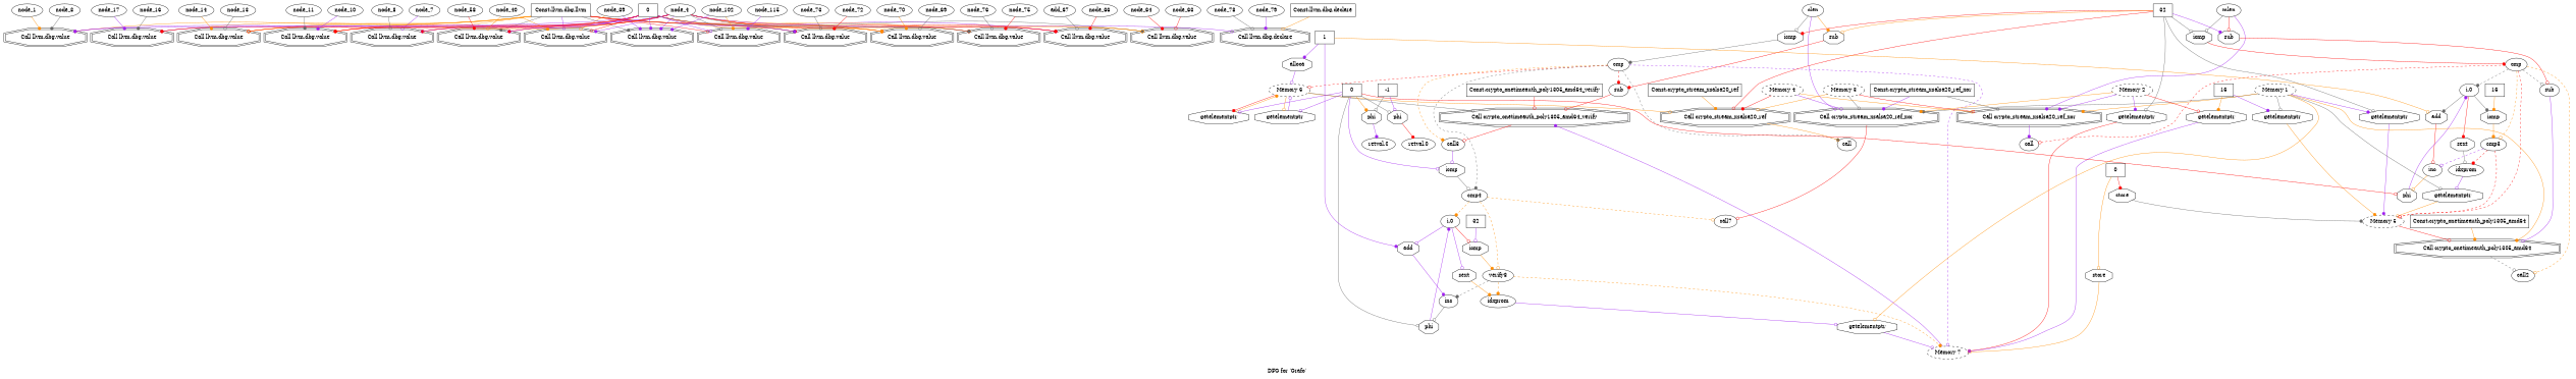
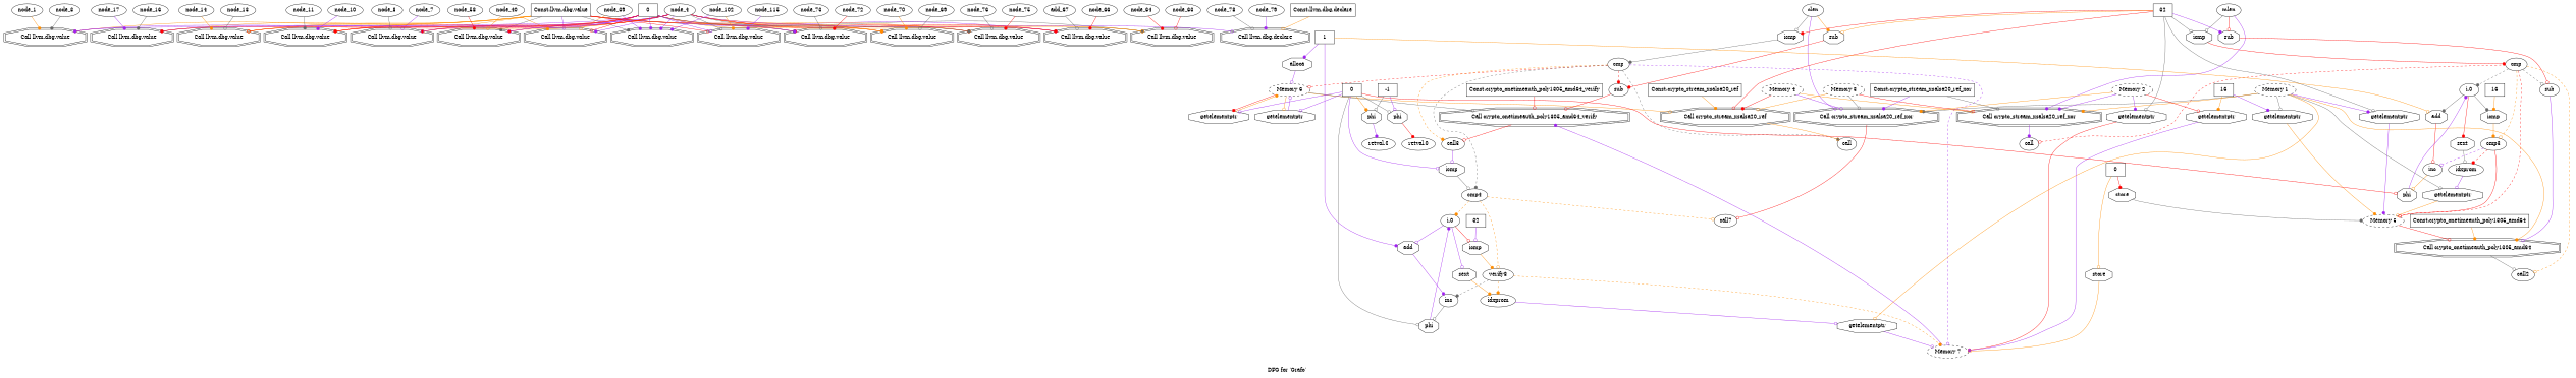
  digraph {
    label="DFG for 'Grafo' "
    node [shape=ellipse style=solid]
    edge [arrowhead=odot color=purple]
    n1 [label="Call llvm.dbg.value" shape=doubleoctagon]
-   n2 [label="Const:llvm.dbg.llvm" shape=box]
+   n2 [label="Const:llvm.dbg.value" shape=box]
    n3 [label="Call llvm.dbg.value" shape=doubleoctagon]
    n4 [label="Call llvm.dbg.value" shape=doubleoctagon]
    n5 [label="Call llvm.dbg.value" shape=doubleoctagon]
    n6 [label="Call llvm.dbg.value" shape=doubleoctagon]
    n7 [label="Call llvm.dbg.value" shape=doubleoctagon]
    n8 [label="Call llvm.dbg.value" shape=doubleoctagon]
    n9 [label="Call llvm.dbg.value" shape=doubleoctagon]
    n10 [label="Call llvm.dbg.value" shape=doubleoctagon]
    n11 [label="Call llvm.dbg.value" shape=doubleoctagon]
    n12 [label="Call llvm.dbg.value" shape=doubleoctagon]
    n13 [label="Call llvm.dbg.value" shape=doubleoctagon]
    n14 [label="Call llvm.dbg.value" shape=doubleoctagon]
    n15 [label="Call llvm.dbg.value" shape=doubleoctagon]
    node_7
    node_3
    node_4
    n19 [label="Call llvm.dbg.declare" shape=doubleoctagon]
    node_1
    n21 [label=0 shape=box]
    n22 [label=cmp]
    n23 [label="Memory 6" style=dashed]
    n24 [label=call]
    n25 [label="Memory 7" style=dashed]
    n26 [label=sub]
    n27 [label=call3]
    n28 [label=cmp4]
    n29 [label="Call crypto_stream_xsalsa20_ref" shape=doubleoctagon]
    n30 [label=getelementptr shape=octagon]
    n31 [label=getelementptr shape=octagon]
    n32 [label="Call crypto_onetimeauth_poly1305_amd64_verify" shape=doubleoctagon]
    n33 [label=icmp shape=octagon]
    n34 [label=call7]
    n35 [label="i.0"]
    n36 [label=verify8]
    n37 [label=add shape=octagon]
    n38 [label=icmp shape=octagon]
    n39 [label=sext shape=octagon]
    n40 [label=inc]
    n41 [label=idxprom]
    n42 [label=icmp shape=octagon]
    n43 [label=clen]
    n44 [label=sub shape=octagon]
    n45 [label="Call crypto_stream_xsalsa20_ref_xor" shape=doubleoctagon]
    node_8
    node_10
    node_11
    node_13
    node_14
    node_16
    node_17
    n53 [label=cmp]
    n54 [label=call]
    n55 [label="Memory 5" style=dashed]
    n56 [label=sub]
    n57 [label=call2]
    n58 [label="i.0"]
    n59 [label=cmp3]
    n60 [label="Call crypto_onetimeauth_poly1305_amd64" shape=doubleoctagon]
    n61 [label=add shape=octagon]
    n62 [label=icmp shape=octagon]
    n63 [label=sext shape=octagon]
    n64 [label=inc]
    n65 [label=idxprom]
    n66 [label=phi shape=octagon]
    n67 [label=getelementptr shape=octagon]
    n68 [label=icmp shape=octagon]
    n69 [label=mlen]
    n70 [label="Call crypto_stream_xsalsa20_ref_xor" shape=doubleoctagon]
    n71 [label=sub shape=octagon]
    n72 [label=32 shape=box]
    n73 [label=getelementptr shape=octagon]
    n74 [label=getelementptr shape=octagon]
    n75 [label="Memory 1" style=dashed]
    n76 [label=getelementptr shape=octagon]
    n77 [label=getelementptr shape=octagon]
    n78 [label="Memory 2" style=dashed]
    n79 [label=getelementptr shape=octagon]
    n80 [label="Memory 3" style=dashed]
    n81 [label="Memory 4" style=dashed]
    n82 [label="Const:crypto_stream_xsalsa20_ref_xor" shape=box]
    n83 [label=16 shape=box]
    n84 [label="Const:crypto_onetimeauth_poly1305_amd64" shape=box]
    node_39
    node_40
    n87 [label=0 shape=box]
    n88 [label=phi shape=octagon]
    n89 [label=phi shape=octagon]
    n90 [label=phi shape=octagon]
    n91 [label="retval.0"]
    n92 [label="retval.0"]
    n93 [label=1 shape=box]
    n94 [label=alloca shape=octagon]
    n95 [label=16 shape=box]
    n96 [label=store shape=octagon]
    n97 [label=0 shape=box]
    n98 [label=store shape=octagon]
    n99 [label=node_58]
    n100 [label=-1 shape=box]
    node_63
    node_64
    node_66
    n104 [label=add_67]
    node_69
    node_70
    node_72
    node_73
    node_75
    node_76
    node_78
    node_79
    n113 [label="Const:llvm.dbg.declare" shape=box]
    n114 [label="Const:crypto_stream_xsalsa20_ref" shape=box]
    n115 [label="Const:crypto_onetimeauth_poly1305_amd64_verify" shape=box]
    node_102
    n117 [label=32 shape=box]
    node_115
    n2 -> n1 [color=darkorange]
    n2 -> n3 [color=darkorange]
    n2 -> n4 [color=darkorange]
    n2 -> n5 [color=darkorange]
    n2 -> n6 [color=darkorange]
    n2 -> n7
    n2 -> n8 [arrowhead=dot color=gray40]
    n2 -> n9 [arrowhead=dot color=gray40]
    n2 -> n10
    n2 -> n11 [arrowhead=dot color=red]
    n2 -> n12 [arrowhead=dot color=red]
    n2 -> n13 [arrowhead=dot color=darkorange]
    n2 -> n14 [arrowhead=dot color=gray40]
    n2 -> n15 [color=red]
    node_7 -> n3
    node_3 -> n1 [arrowhead=dot color=gray40]
    node_4 -> n1
    node_4 -> n3 [arrowhead=dot color=red]
    node_4 -> n4 [color=red]
    node_4 -> n5 [color=darkorange]
    node_4 -> n6
    node_4 -> n7 [arrowhead=dot]
    node_4 -> n8 [arrowhead=dot color=red]
    node_4 -> n9 [color=darkorange]
    node_4 -> n10 [color=red]
    node_4 -> n11 [arrowhead=dot color=darkorange]
    node_4 -> n12 [arrowhead=dot color=gray40]
    node_4 -> n13 [color=red]
    node_4 -> n14 [arrowhead=dot]
    node_4 -> n15 [color=gray40]
    node_4 -> n19
    node_1 -> n1 [arrowhead=dot color=darkorange]
    n21 -> n1 [arrowhead=dot]
    n21 -> n3
    n21 -> n4 [arrowhead=dot color=red]
    n21 -> n5 [color=red]
    n21 -> n6 [arrowhead=dot color=red]
    n21 -> n7 [color=red]
    n21 -> n8
    n21 -> n9 [color=darkorange]
    n21 -> n10 [arrowhead=dot color=red]
    n21 -> n11 [arrowhead=dot color=darkorange]
    n21 -> n12 [arrowhead=dot]
    n21 -> n13 [arrowhead=dot color=gray40]
    n21 -> n14 [arrowhead=dot]
    n21 -> n15
    n22 -> n23 [color=red style=dashed]
    n22 -> n24 [arrowhead=dot color=gray40 style=dashed]
    n22 -> n25 [style=dashed]
    n22 -> n26 [arrowhead=dot color=red style=dashed]
    n22 -> n27 [arrowhead=dot color=darkorange style=dashed]
    n22 -> n28 [arrowhead=dot color=gray40 style=dashed]
    n23 -> n29 [color=darkorange]
    n23 -> n30 [color=darkorange]
    n23 -> n31 [arrowhead=dot color=red]
    n23 -> n32 [color=gray40]
    n25 -> n32 [arrowhead=dot]
    n26 -> n32 [color=red]
    n27 -> n33
    n28 -> n34 [color=darkorange style=dashed]
    n28 -> n35 [arrowhead=dot color=darkorange style=dashed]
    n28 -> n36 [color=darkorange style=dashed]
    n29 -> n24 [color=darkorange]
    n30 -> n23
    n31 -> n23 [arrowhead=dot color=darkorange]
    n32 -> n27 [color=red]
    n33 -> n28 [color=gray40]
    n35 -> n37
    n35 -> n38 [color=red]
    n35 -> n39
    n36 -> n25 [arrowhead=dot color=darkorange style=dashed]
    n36 -> n40 [arrowhead=dot color=gray40 style=dashed]
    n36 -> n41 [arrowhead=dot color=darkorange style=dashed]
    n37 -> n40 [arrowhead=dot]
    n38 -> n36 [arrowhead=dot color=darkorange]
    n39 -> n41 [arrowhead=dot color=darkorange]
    n40 -> n89 [color=gray40]
    n41 -> n77
    n42 -> n22 [arrowhead=dot color=gray40]
    n43 -> n42 [color=gray40]
    n43 -> n44 [arrowhead=dot color=darkorange]
    n43 -> n45
    n44 -> n26 [arrowhead=dot color=red]
    n45 -> n34 [color=red]
    node_8 -> n3 [color=gray40]
    node_10 -> n4 [arrowhead=dot]
    node_11 -> n4 [arrowhead=dot color=gray40]
    node_13 -> n5 [color=gray40]
    node_14 -> n5 [arrowhead=dot color=darkorange]
    node_16 -> n6 [arrowhead=dot color=gray40]
    node_17 -> n6 [arrowhead=dot]
    n53 -> n54 [color=red style=dashed]
    n53 -> n55 [color=red style=dashed]
    n53 -> n56 [color=gray40 style=dashed]
    n53 -> n57 [color=darkorange style=dashed]
    n53 -> n58 [arrowhead=dot color=gray40 style=dashed]
    n53 -> n59 [color=darkorange style=dashed]
    n55 -> n60 [color=red]
    n56 -> n60
    n58 -> n61 [arrowhead=dot color=gray40]
    n58 -> n62 [arrowhead=dot color=gray40]
    n58 -> n63 [arrowhead=dot color=red]
-   n59 -> n55 [color=red style=dashed]
+   n59 -> n55 [color=red style=solid]
    n59 -> n64 [style=dashed]
    n59 -> n65 [arrowhead=dot color=red style=dashed]
-   n60 -> n57 [color=gray40 style=dashed]
+   n60 -> n57 [color=gray40]
    n61 -> n64 [color=red]
    n62 -> n59 [arrowhead=dot color=darkorange]
    n63 -> n65 [color=gray40]
    n64 -> n66 [color=darkorange]
    n65 -> n67
    n66 -> n58 [arrowhead=dot]
    n67 -> n55 [color=darkorange]
    n68 -> n53 [arrowhead=dot color=red]
    n69 -> n68 [color=gray40]
    n69 -> n70 [arrowhead=dot]
    n69 -> n71 [color=red]
    n70 -> n54 [arrowhead=dot]
    n71 -> n56 [color=red]
    n72 -> n29 [color=red]
    n72 -> n42 [arrowhead=dot color=red]
    n72 -> n44 [color=darkorange]
    n72 -> n68 [color=gray40]
    n72 -> n71 [arrowhead=dot]
    n72 -> n73 [color=gray40]
    n72 -> n74 [color=gray40]
    n73 -> n55 [arrowhead=dot]
    n74 -> n25 [color=red]
    n75 -> n45 [arrowhead=dot color=gray40]
    n75 -> n60 [arrowhead=dot color=darkorange]
    n75 -> n67 [color=gray40]
    n75 -> n70 [arrowhead=dot color=darkorange]
    n75 -> n73 [arrowhead=dot]
    n75 -> n76 [color=gray40]
    n75 -> n77 [color=darkorange]
    n76 -> n55 [arrowhead=dot color=darkorange]
    n77 -> n25
    n78 -> n45 [arrowhead=dot color=darkorange]
    n78 -> n70 [arrowhead=dot]
    n78 -> n74 [arrowhead=dot]
    n78 -> n79 [color=red]
    n79 -> n25 [arrowhead=dot]
    n80 -> n29 [color=darkorange]
    n80 -> n45 [color=gray40]
    n80 -> n70 [color=red]
    n81 -> n29 [arrowhead=dot color=red]
    n81 -> n45
    n81 -> n70 [color=darkorange]
    n82 -> n45 [arrowhead=dot]
    n82 -> n70 [color=gray40]
    n83 -> n76 [arrowhead=dot]
    n83 -> n79 [arrowhead=dot color=darkorange]
    n84 -> n60 [arrowhead=dot color=darkorange]
    node_39 -> n7 [color=darkorange]
    node_39 -> n14 [arrowhead=dot]
    node_40 -> n7 [arrowhead=dot color=darkorange]
    node_40 -> n8 [color=darkorange]
    n87 -> n30
    n87 -> n31
    n87 -> n33
    n87 -> n66 [color=red]
    n87 -> n88 [arrowhead=dot color=darkorange]
    n87 -> n89 [color=gray40]
    n87 -> n90 [color=gray40]
    n88 -> n91 [arrowhead=dot]
    n89 -> n35 [arrowhead=dot]
    n90 -> n92 [arrowhead=dot color=red]
    n93 -> n37 [arrowhead=dot]
    n93 -> n61 [color=darkorange]
    n93 -> n94 [arrowhead=dot]
    n94 -> n23
    n95 -> n62 [arrowhead=dot color=darkorange]
    n96 -> n55 [arrowhead=dot color=gray40]
    n97 -> n96 [arrowhead=dot color=red]
    n97 -> n98 [color=darkorange]
    n98 -> n25 [color=darkorange]
    n99 -> n8 [arrowhead=dot color=red]
    n100 -> n88 [color=gray40]
    n100 -> n90
    node_63 -> n9 [color=red]
    node_64 -> n9 [arrowhead=dot color=red]
    node_66 -> n10 [arrowhead=dot color=red]
    n104 -> n10 [color=gray40]
    node_69 -> n11 [color=gray40]
    node_70 -> n11 [arrowhead=dot color=darkorange]
    node_72 -> n12 [arrowhead=dot color=red]
    node_73 -> n12 [color=gray40]
    node_75 -> n13 [arrowhead=dot color=red]
    node_76 -> n13 [color=gray40]
    node_78 -> n19 [color=gray40]
    node_79 -> n19 [arrowhead=dot]
    n113 -> n19 [color=darkorange]
    n114 -> n29 [arrowhead=dot color=darkorange]
    n115 -> n32 [color=red]
    node_102 -> n14 [arrowhead=dot]
    node_102 -> n15 [arrowhead=dot color=darkorange]
    n117 -> n38
    node_115 -> n15 [arrowhead=dot]
  }
